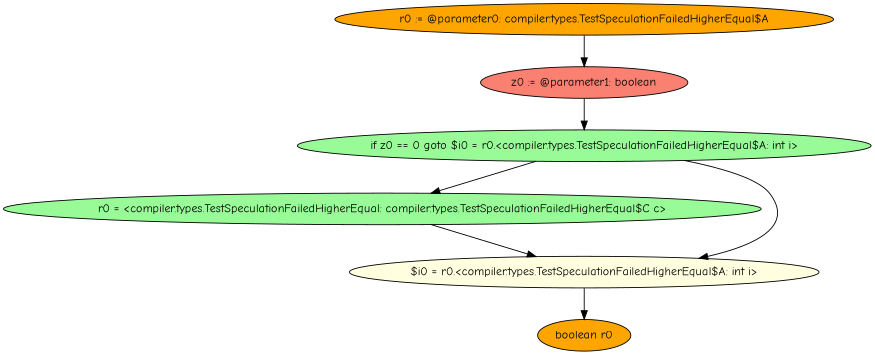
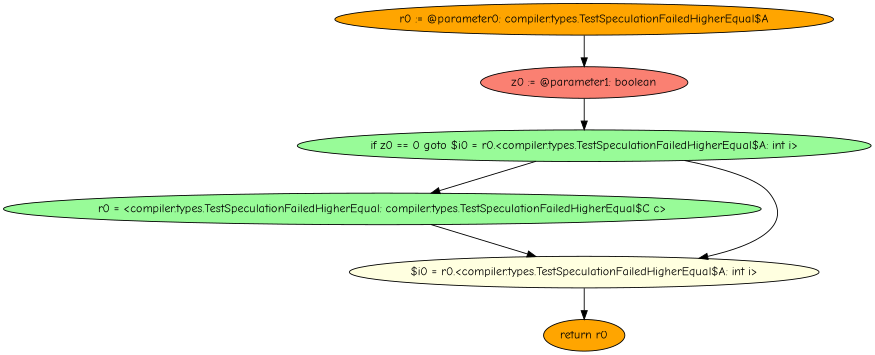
  digraph {
    fontname="Comic Neue"
    node [style=filled fillcolor=orange fontname="Comic Neue"]
    edge [fontname="Comic Neue"]
    "r0 := @parameter0: compiler.types.TestSpeculationFailedHigherEqual$A"
    "z0 := @parameter1: boolean" [fillcolor=salmon]
    "if z0 == 0 goto $i0 = r0.<compiler.types.TestSpeculationFailedHigherEqual$A: int i>" [fillcolor=palegreen]
    "r0 = <compiler.types.TestSpeculationFailedHigherEqual: compiler.types.TestSpeculationFailedHigherEqual$C c>" [fillcolor=palegreen]
    "$i0 = r0.<compiler.types.TestSpeculationFailedHigherEqual$A: int i>" [fillcolor=lightyellow]
-   "return r0" [label="boolean r0"]
+   "return r0"
    "r0 := @parameter0: compiler.types.TestSpeculationFailedHigherEqual$A" -> "z0 := @parameter1: boolean"
    "z0 := @parameter1: boolean" -> "if z0 == 0 goto $i0 = r0.<compiler.types.TestSpeculationFailedHigherEqual$A: int i>"
    "if z0 == 0 goto $i0 = r0.<compiler.types.TestSpeculationFailedHigherEqual$A: int i>" -> "r0 = <compiler.types.TestSpeculationFailedHigherEqual: compiler.types.TestSpeculationFailedHigherEqual$C c>"
    "if z0 == 0 goto $i0 = r0.<compiler.types.TestSpeculationFailedHigherEqual$A: int i>" -> "$i0 = r0.<compiler.types.TestSpeculationFailedHigherEqual$A: int i>"
    "r0 = <compiler.types.TestSpeculationFailedHigherEqual: compiler.types.TestSpeculationFailedHigherEqual$C c>" -> "$i0 = r0.<compiler.types.TestSpeculationFailedHigherEqual$A: int i>"
    "$i0 = r0.<compiler.types.TestSpeculationFailedHigherEqual$A: int i>" -> "return r0"
  }
